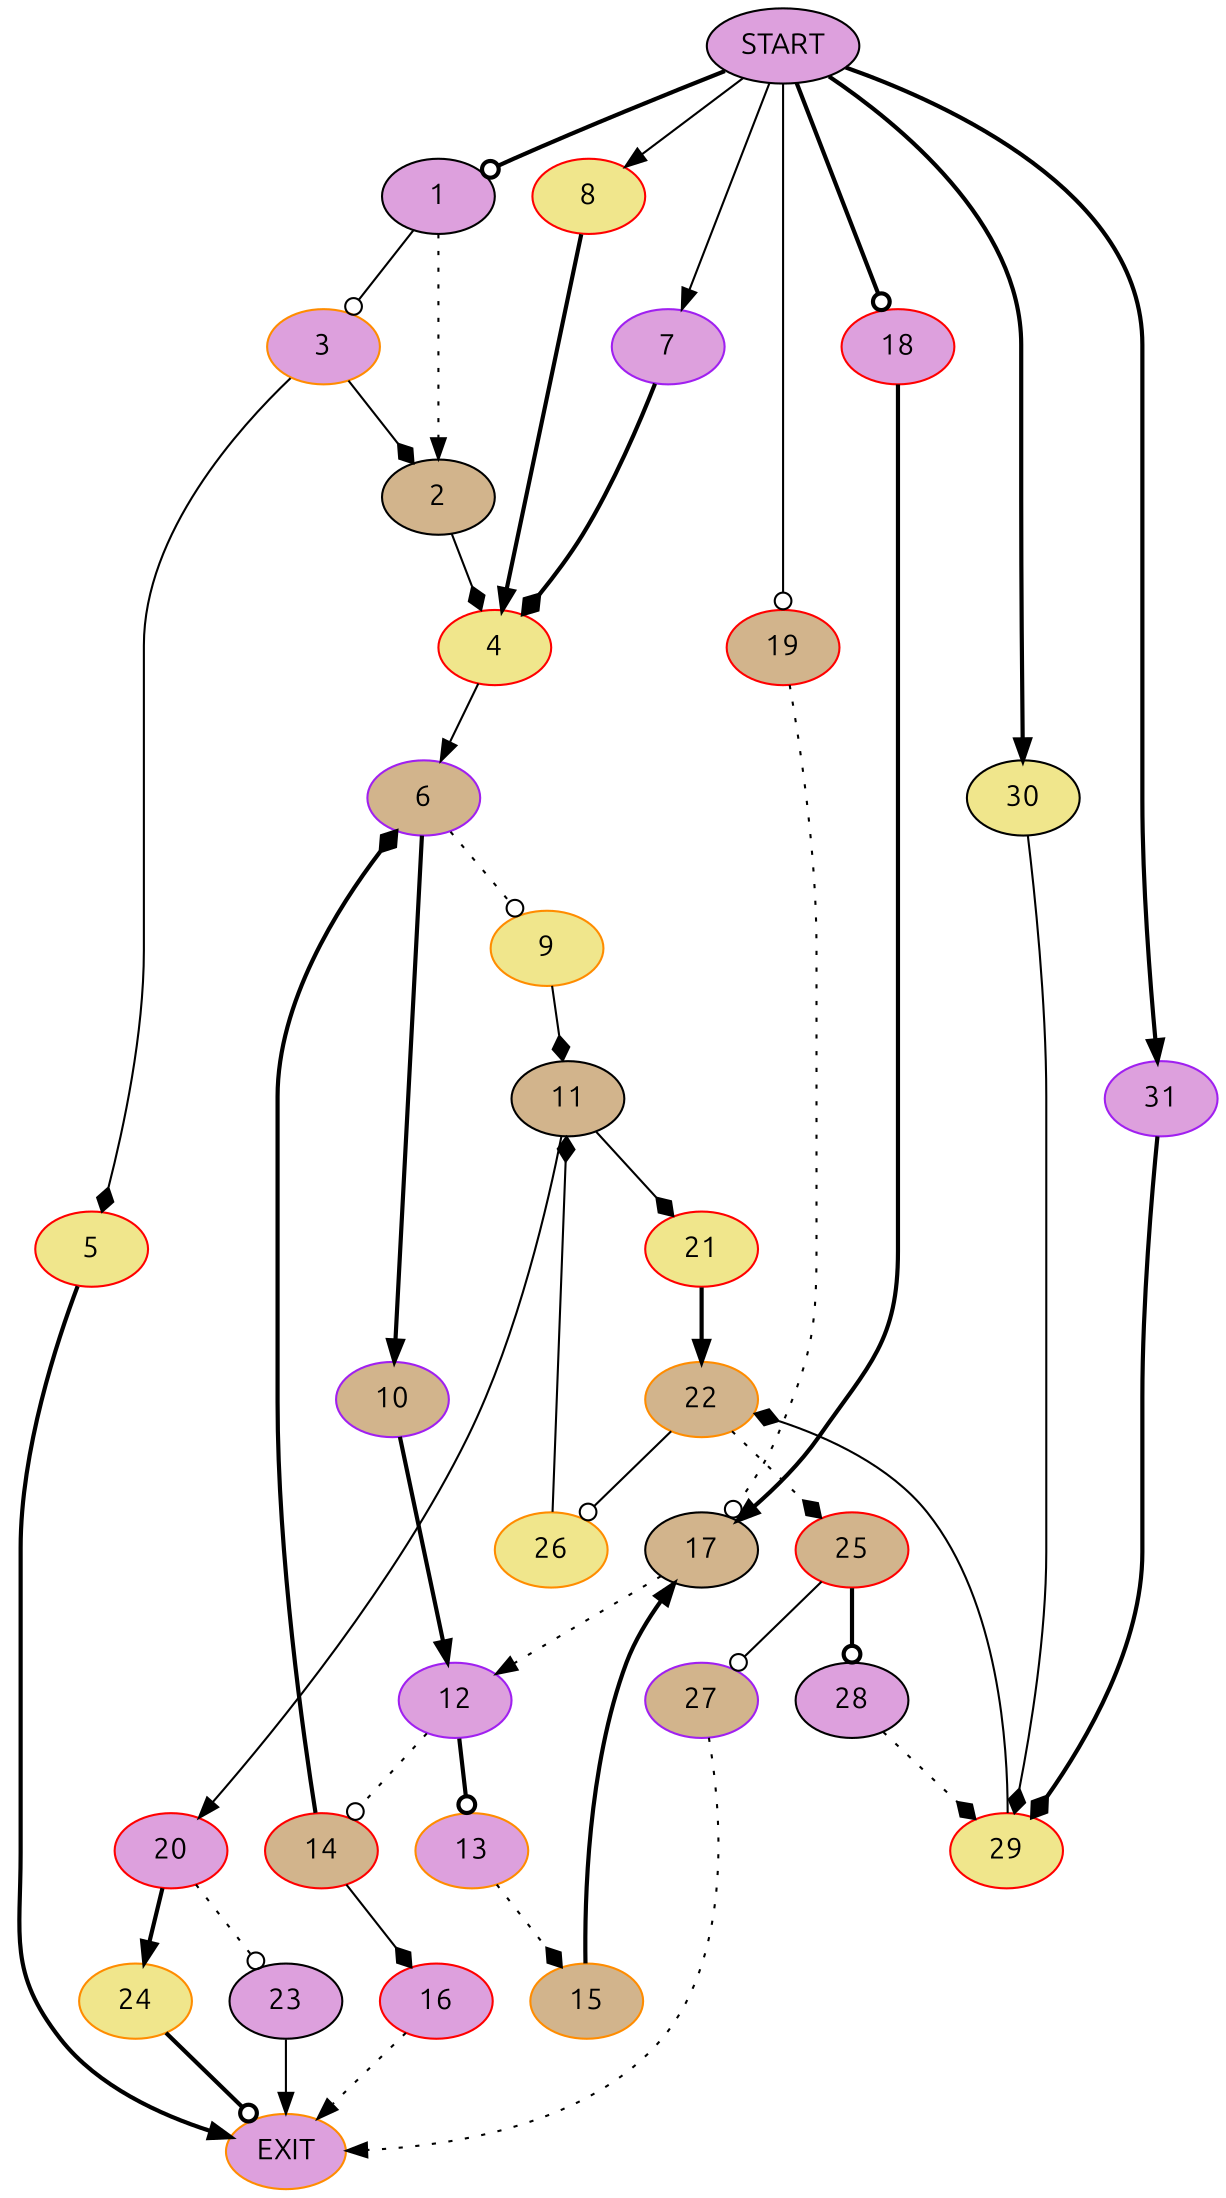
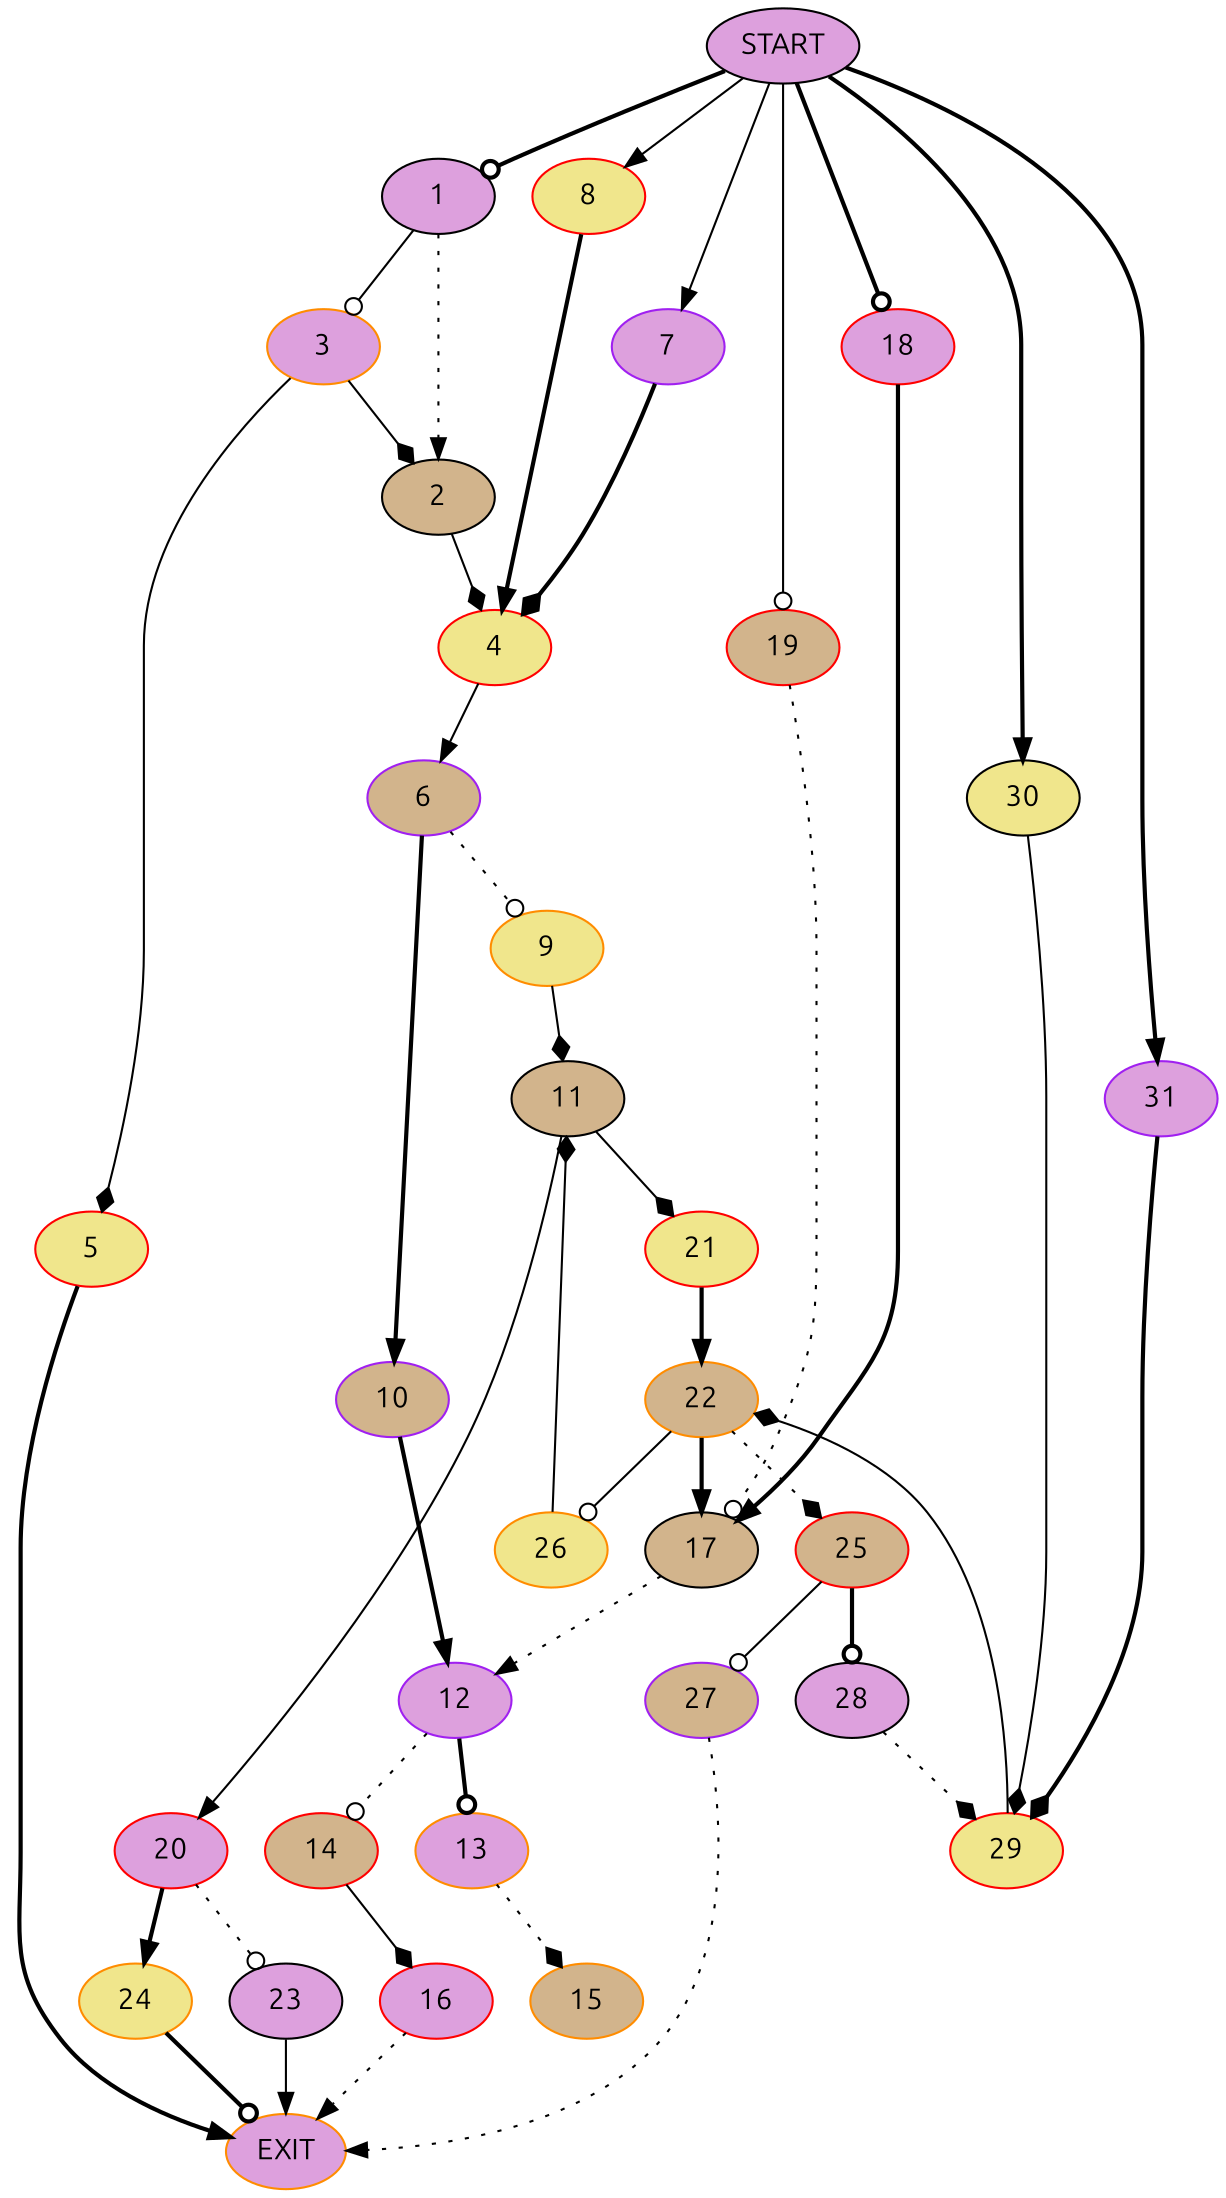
  digraph {
    fontname=Ubuntu
    node [color=red fillcolor=plum fontname=Ubuntu style=filled]
    edge [arrowhead=normal fontname=Ubuntu style=bold]
    n1 [color=black label=START]
    1 [color=black]
    7 [color=purple]
    8 [fillcolor=khaki]
    18
    19 [fillcolor=tan]
    30 [color=black fillcolor=khaki]
    31 [color=purple]
    2 [color=black fillcolor=tan]
    3 [color=darkorange]
    4 [fillcolor=khaki]
    17 [color=black fillcolor=tan]
    29 [fillcolor=khaki]
    n14 [color=darkorange label=EXIT]
    5 [fillcolor=khaki]
    6 [color=purple fillcolor=tan]
    9 [color=darkorange fillcolor=khaki]
    10 [color=purple fillcolor=tan]
    11 [color=black fillcolor=tan]
    12 [color=purple]
    20
    21 [fillcolor=khaki]
    13 [color=darkorange]
    14 [fillcolor=tan]
    23 [color=black]
    24 [color=darkorange fillcolor=khaki]
    22 [color=darkorange fillcolor=tan]
    15 [color=darkorange fillcolor=tan]
    16
    25 [fillcolor=tan]
    26 [color=darkorange fillcolor=khaki]
    27 [color=purple fillcolor=tan]
    28 [color=black]
    n1 -> 1 [arrowhead=odot]
    n1 -> 7 [style=solid]
    n1 -> 8 [style=solid]
    n1 -> 18 [arrowhead=odot]
    n1 -> 19 [arrowhead=odot style=solid]
    n1 -> 30
    n1 -> 31
    1 -> 2 [style=dotted]
    1 -> 3 [arrowhead=odot style=solid]
    7 -> 4 [arrowhead=diamond]
    8 -> 4
    18 -> 17
    19 -> 17 [arrowhead=odot style=dotted]
    30 -> 29 [arrowhead=diamond style=solid]
    31 -> 29 [arrowhead=diamond]
    2 -> 4 [arrowhead=diamond style=solid]
    3 -> 2 [arrowhead=diamond style=solid]
    3 -> 5 [arrowhead=diamond style=solid]
    4 -> 6 [style=solid]
    17 -> 12 [style=dotted]
    29 -> 22 [arrowhead=diamond style=solid]
    5 -> n14
    6 -> 9 [arrowhead=odot style=dotted]
    6 -> 10
    9 -> 11 [arrowhead=diamond style=solid]
    10 -> 12
    11 -> 20 [style=solid]
    11 -> 21 [arrowhead=diamond style=solid]
    12 -> 13 [arrowhead=odot]
    12 -> 14 [arrowhead=odot style=dotted]
    20 -> 23 [arrowhead=odot style=dotted]
    20 -> 24
    21 -> 22
    13 -> 15 [arrowhead=diamond style=dotted]
-   14 -> 6 [arrowhead=diamond]
    14 -> 16 [arrowhead=diamond style=solid]
    23 -> n14 [style=solid]
    24 -> n14 [arrowhead=odot]
    22 -> 25 [arrowhead=diamond style=dotted]
    22 -> 26 [arrowhead=odot style=solid]
-   15 -> 17
+   22 -> 17
    16 -> n14 [style=dotted]
    25 -> 27 [arrowhead=odot style=solid]
    25 -> 28 [arrowhead=odot]
    26 -> 11 [arrowhead=diamond style=solid]
    27 -> n14 [style=dotted]
    28 -> 29 [arrowhead=diamond style=dotted]
  }
